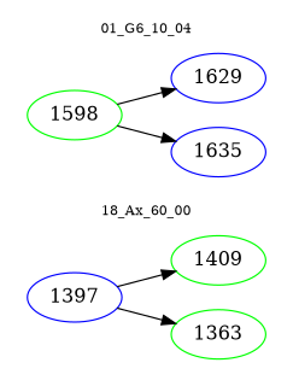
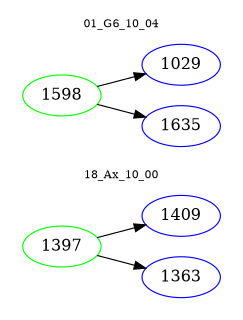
  digraph {
    rankdir=LR
    node [color=blue]
    edge [color=black]
-   n1 [label=1397]
-   n2 [color=green label=1363]
-   n3 [color=green label=1409]
+   n1 [color=green label=1397]
+   n2 [label=1363]
+   n3 [label=1409]
    n4 [color=green label=1598]
    n5 [label=1635]
-   n6 [label=1629]
+   n6 [label=1029]
    subgraph cluster_1 {
      color=white
      fontsize=10
-     label="18_Ax_60_00"
+     label="18_Ax_10_00"
      n1
      n2
      n3
    }
    subgraph cluster_2 {
      color=white
      fontsize=10
      label="01_G6_10_04"
      n4
      n5
      n6
    }
    n1 -> n2
    n1 -> n3
    n4 -> n5
    n4 -> n6
  }
